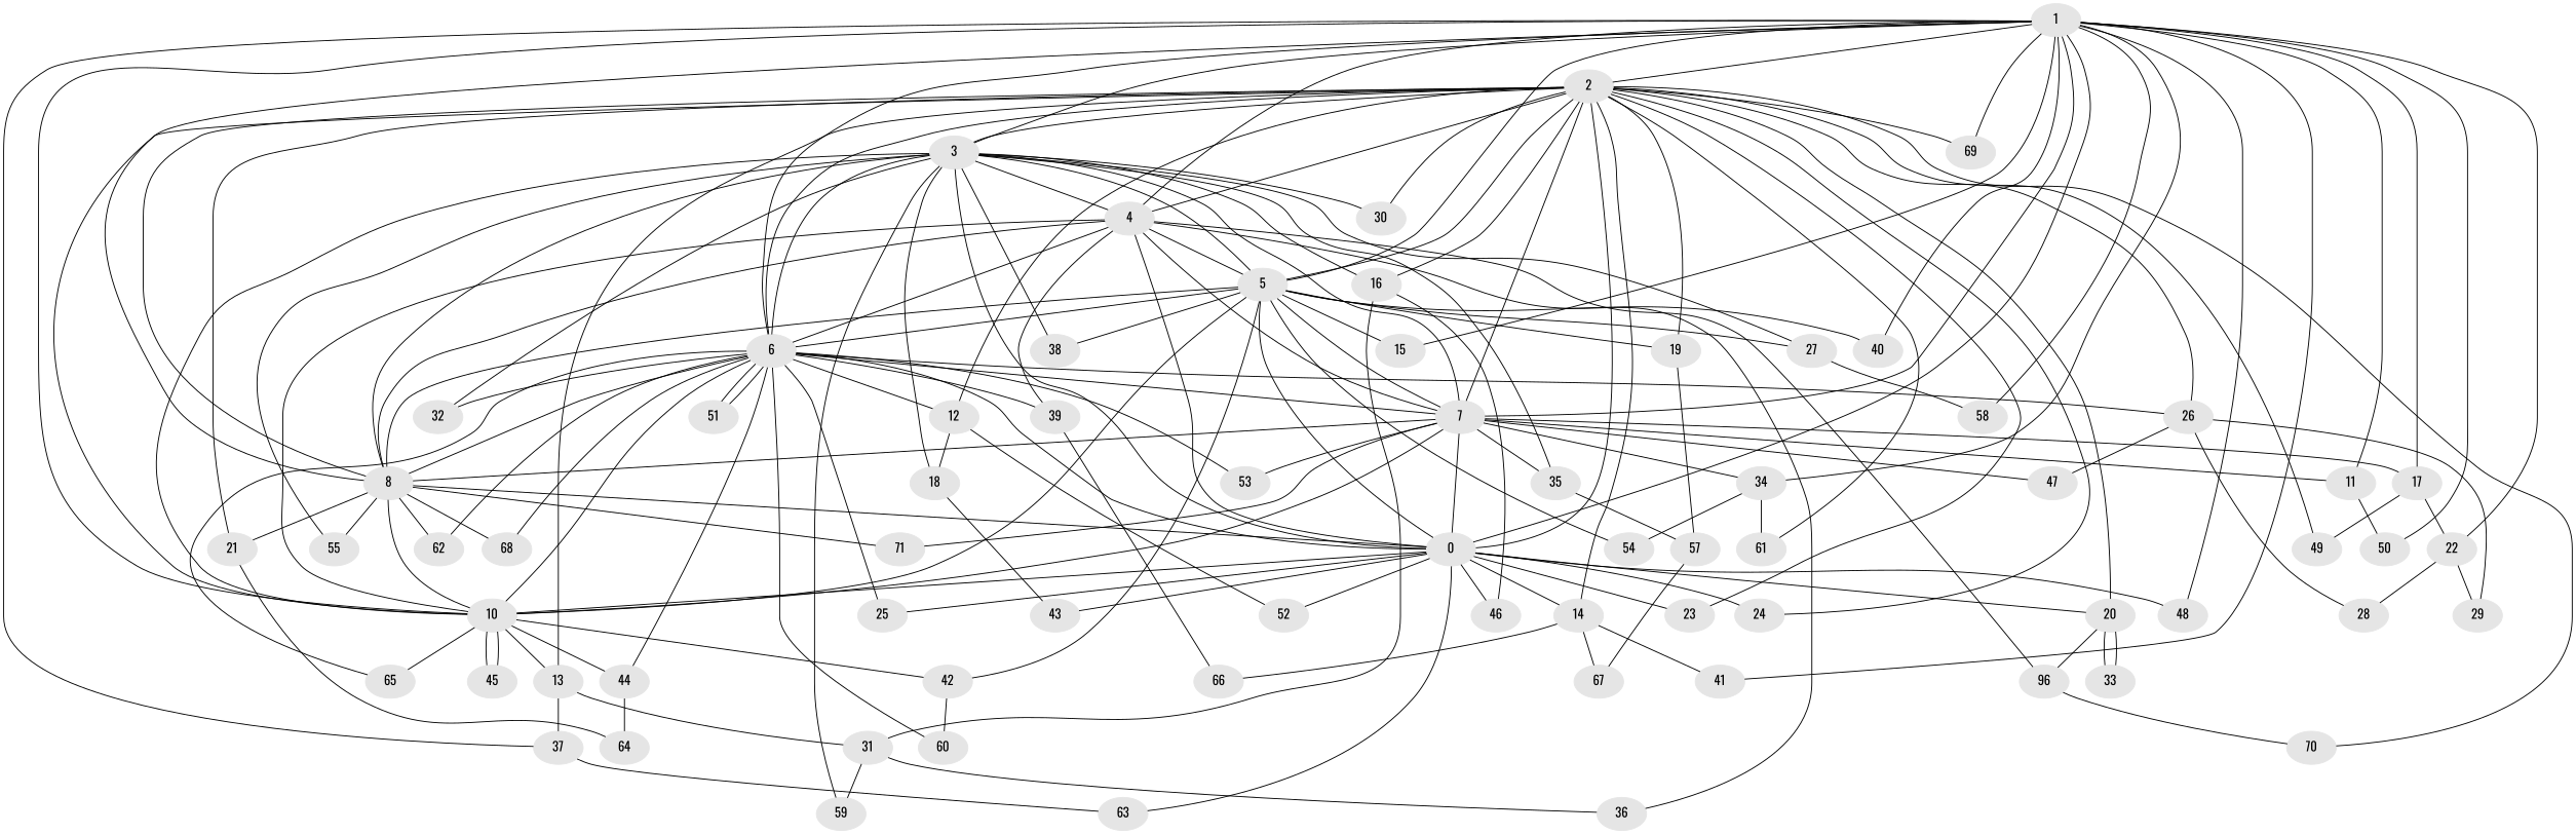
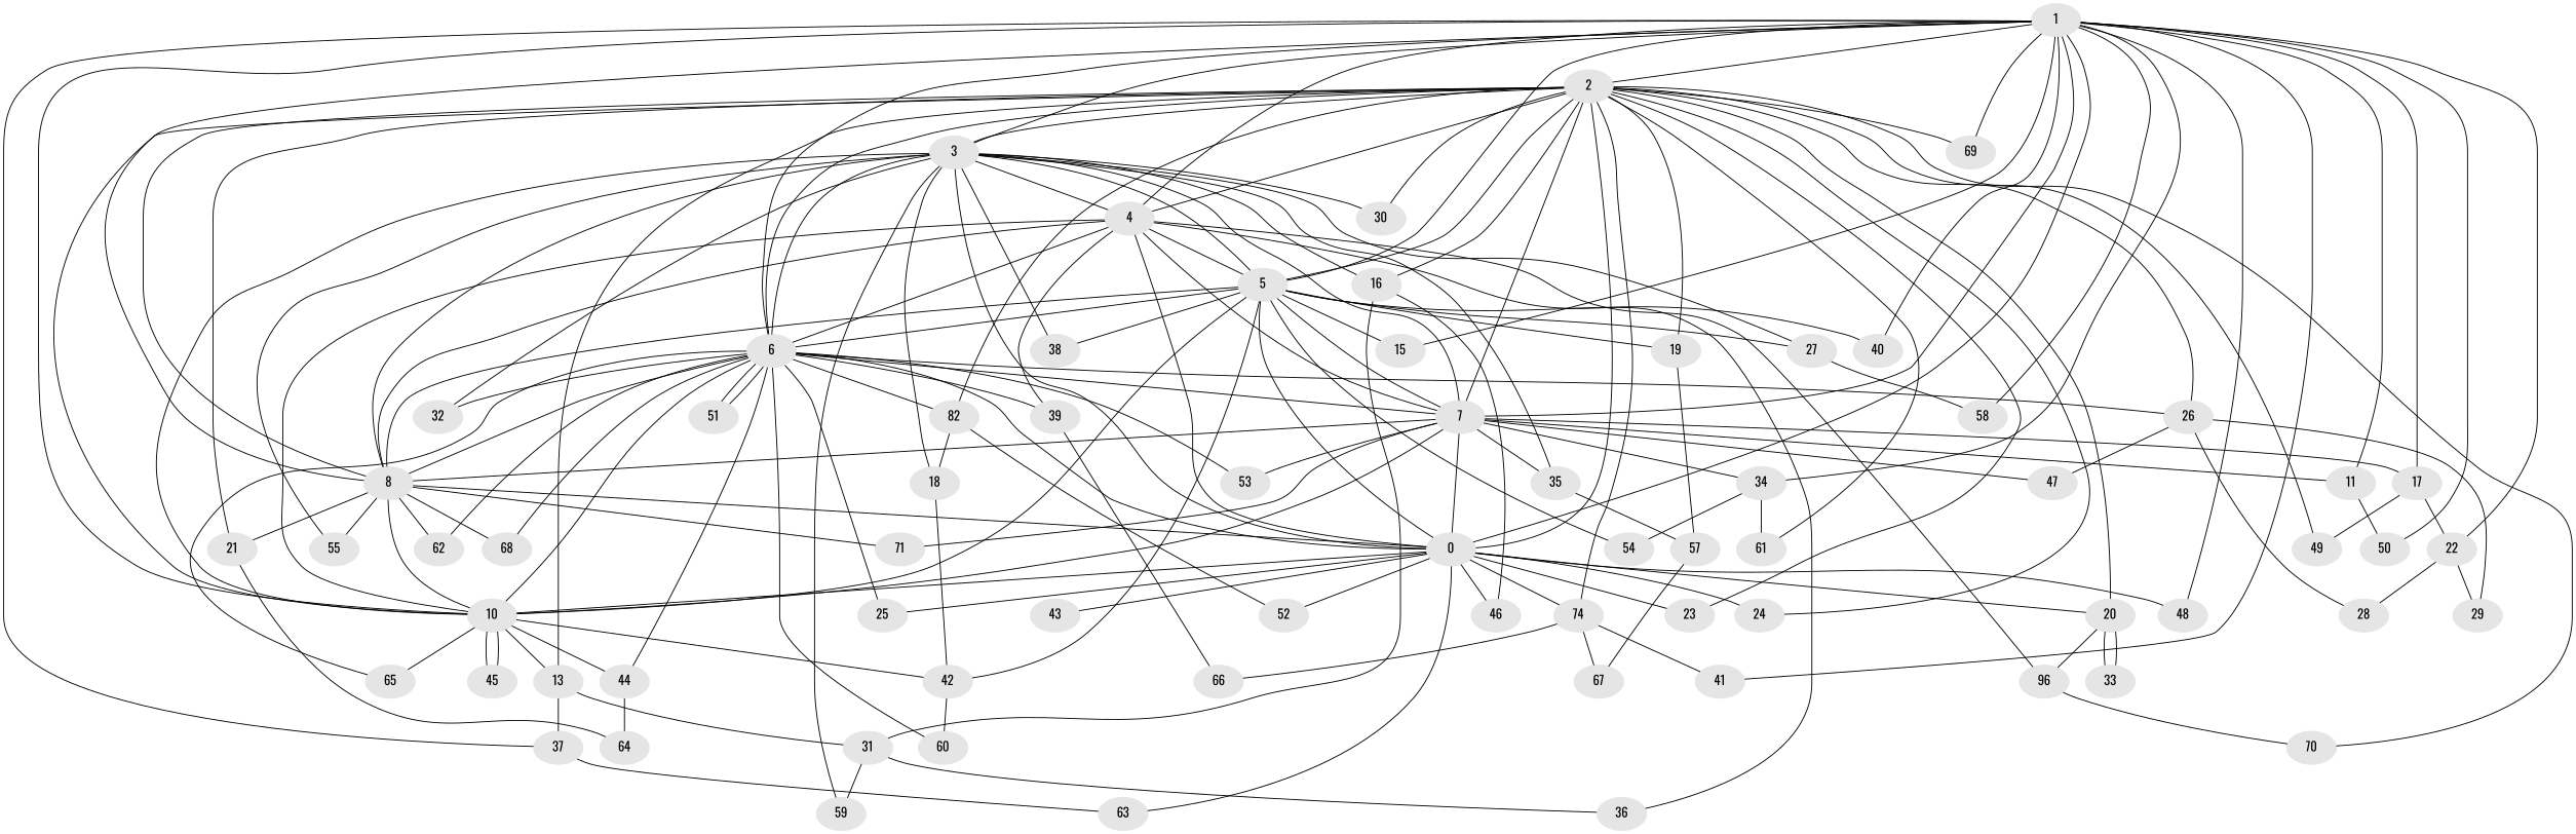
  graph {
    fontname=Oswald
    node [color=gray90 fontname=Oswald style=filled]
    edge [fontname=Oswald]
    1
    2
    3
    4
    5
    6
    7
    8
    n9 [label=0]
    10
    11
    15
    17
    22
    34
    37
    40
    41
    48
    50
    58
    69
-   12
+   12 [label=82]
    13
-   14
+   14 [label=74]
    16
    19
    20
    21
    23
    24
    26
    30
    49
    61
    70
    18
    27
    32
    35
    38
    55
    59
    36
    39
    n46 [label=96]
    42
    54
    25
    44
    51
    53
    60
    62
    65
    68
    47
    71
    43
    46
    52
    63
    45
    28
    29
    31
    66
    67
    57
    33
    64
    1 -- 2
    1 -- 3
    1 -- 4
    1 -- 5
    1 -- 6
    1 -- 7
    1 -- 8
    1 -- n9
    1 -- 10
    1 -- 11
    1 -- 15
    1 -- 17
    1 -- 22
    1 -- 34
    1 -- 37
    1 -- 40
    1 -- 41
    1 -- 48
    1 -- 50
    1 -- 58
    1 -- 69
    2 -- 3
    2 -- 4
    2 -- 5
    2 -- 6
    2 -- 7
    2 -- 8
    2 -- n9
    2 -- 10
    2 -- 69
    2 -- 12
    2 -- 13
    2 -- 14
    2 -- 16
    2 -- 19
    2 -- 20
    2 -- 21
    2 -- 23
    2 -- 24
    2 -- 26
    2 -- 30
    2 -- 49
    2 -- 61
    2 -- 70
    3 -- 4
    3 -- 5
    3 -- 6
    3 -- 7
    3 -- 8
    3 -- n9
    3 -- 10
    3 -- 16
    3 -- 30
    3 -- 18
    3 -- 27
    3 -- 32
    3 -- 35
    3 -- 38
    3 -- 55
    3 -- 59
    4 -- 5
    4 -- 6
    4 -- 7
    4 -- 8
    4 -- n9
    4 -- 10
    4 -- 36
    4 -- 39
    4 -- n46
    5 -- 6
    5 -- 7
    5 -- 8
    5 -- n9
    5 -- 10
    5 -- 15
    5 -- 40
    5 -- 19
    5 -- 27
    5 -- 38
    5 -- 42
    5 -- 54
    6 -- 7
    6 -- 8
    6 -- n9
    6 -- 10
    6 -- 12
    6 -- 26
    6 -- 32
    6 -- 39
    6 -- 25
    6 -- 44
    6 -- 51
    6 -- 51
    6 -- 53
    6 -- 60
    6 -- 62
    6 -- 65
    6 -- 68
    7 -- 8
    7 -- n9
    7 -- 10
    7 -- 11
    7 -- 17
    7 -- 34
    7 -- 35
    7 -- 53
    7 -- 47
    7 -- 71
    8 -- n9
    8 -- 10
    8 -- 21
    8 -- 55
    8 -- 62
    8 -- 68
    8 -- 71
    n9 -- 10
    n9 -- 48
    n9 -- 14
    n9 -- 20
    n9 -- 23
    n9 -- 24
    n9 -- 25
    n9 -- 43
    n9 -- 46
    n9 -- 52
    n9 -- 63
    10 -- 13
    10 -- 42
    10 -- 44
    10 -- 65
    10 -- 45
    10 -- 45
    11 -- 50
    17 -- 22
    17 -- 49
    22 -- 28
    22 -- 29
    34 -- 61
    34 -- 54
    37 -- 63
    12 -- 18
    12 -- 52
    13 -- 37
    13 -- 31
    14 -- 41
    14 -- 66
    14 -- 67
    16 -- 46
    16 -- 31
    19 -- 57
    20 -- n46
    20 -- 33
    20 -- 33
    21 -- 64
    26 -- 47
    26 -- 28
    26 -- 29
-   18 -- 43
+   18 -- 42
    27 -- 58
    35 -- 57
    39 -- 66
    n46 -- 70
    42 -- 60
    44 -- 64
    31 -- 59
    31 -- 36
    57 -- 67
  }
